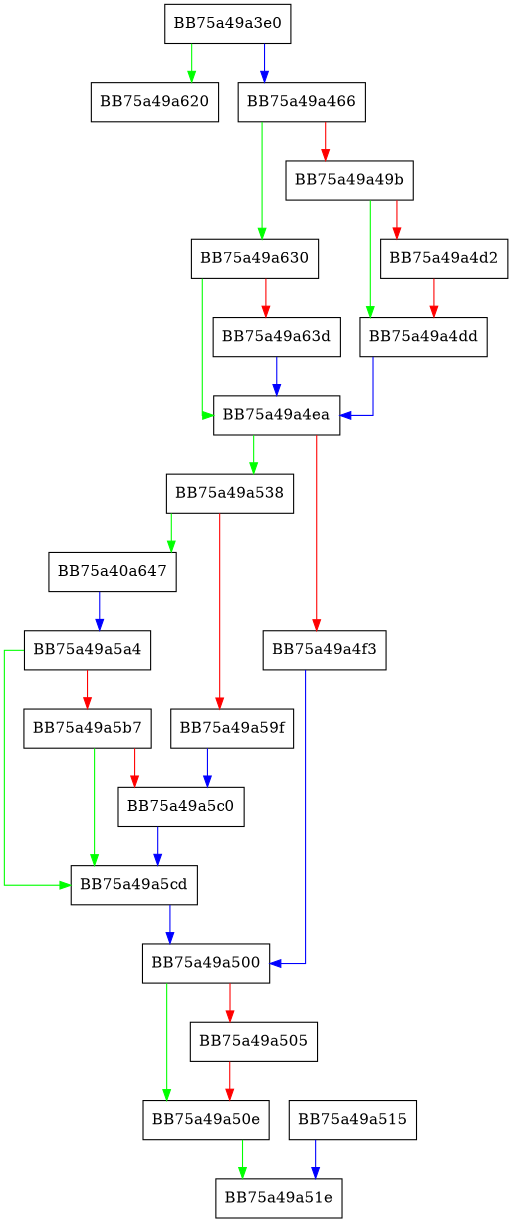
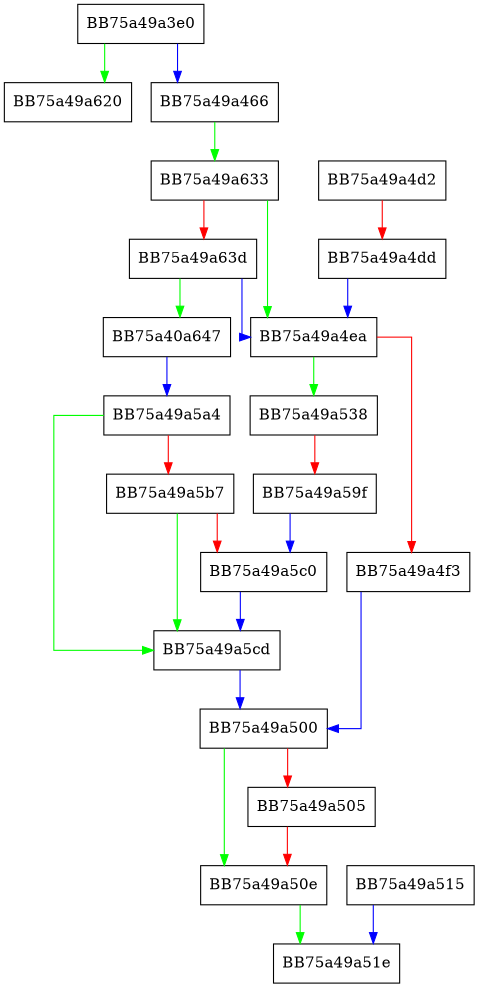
  digraph {
    splines=ortho
    node [shape=box]
    edge [color=green]
    BB75a49a3e0
    BB75a49a620
    BB75a49a466
-   BB75a49a630
-   BB75a49a49b
+   BB75a49a630 [label=BB75a49a633]
    BB75a49a4ea
    BB75a49a63d
    BB75a49a4dd
    n9 [label=BB75a49a4d2]
    BB75a49a538
    BB75a49a4f3
    n12 [label=BB75a40a647]
    BB75a49a59f
    BB75a49a500
    BB75a49a5a4
    BB75a49a5c0
    BB75a49a50e
    BB75a49a505
    BB75a49a51e
    BB75a49a515
    BB75a49a5cd
    BB75a49a5b7
    BB75a49a3e0 -> BB75a49a620
    BB75a49a3e0 -> BB75a49a466 [color=blue]
    BB75a49a466 -> BB75a49a630
-   BB75a49a466 -> BB75a49a49b [color=red]
    BB75a49a630 -> BB75a49a4ea
    BB75a49a630 -> BB75a49a63d [color=red]
-   BB75a49a49b -> BB75a49a4dd
-   BB75a49a49b -> n9 [color=red]
    BB75a49a4ea -> BB75a49a538
    BB75a49a4ea -> BB75a49a4f3 [color=red]
    BB75a49a63d -> BB75a49a4ea [color=blue]
    BB75a49a4dd -> BB75a49a4ea [color=blue]
    n9 -> BB75a49a4dd [color=red]
-   BB75a49a538 -> n12
+   BB75a49a63d -> n12
    BB75a49a538 -> BB75a49a59f [color=red]
    BB75a49a4f3 -> BB75a49a500 [color=blue]
    n12 -> BB75a49a5a4 [color=blue]
    BB75a49a59f -> BB75a49a5c0 [color=blue]
    BB75a49a500 -> BB75a49a50e
    BB75a49a500 -> BB75a49a505 [color=red]
    BB75a49a5a4 -> BB75a49a5cd
    BB75a49a5a4 -> BB75a49a5b7 [color=red]
    BB75a49a5c0 -> BB75a49a5cd [color=blue]
    BB75a49a50e -> BB75a49a51e
    BB75a49a505 -> BB75a49a50e [color=red]
    BB75a49a515 -> BB75a49a51e [color=blue]
    BB75a49a5cd -> BB75a49a500 [color=blue]
    BB75a49a5b7 -> BB75a49a5c0 [color=red]
    BB75a49a5b7 -> BB75a49a5cd
  }
